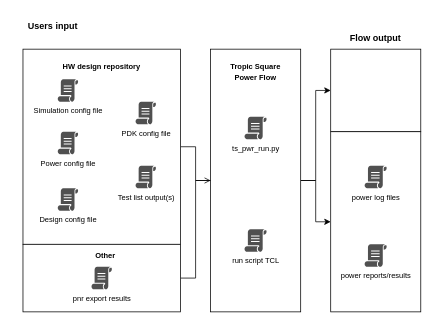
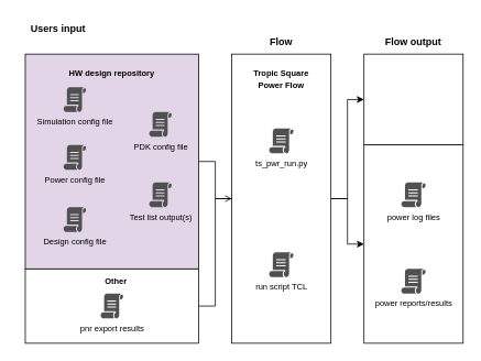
  <mxCell id="0" />
  <mxCell id="1" parent="0" />
  <mxCell id="2" style="edgeStyle=orthogonalEdgeStyle;rounded=0;orthogonalLoop=1;jettySize=auto;html=1;exitX=1;exitY=0.5;exitDx=0;exitDy=0;entryX=0;entryY=0.5;entryDx=0;entryDy=0;" parent="1" source="4" target="8" edge="1"><mxGeometry relative="1" as="geometry" /></mxCell>
  <mxCell id="3" style="edgeStyle=orthogonalEdgeStyle;rounded=0;orthogonalLoop=1;jettySize=auto;html=1;exitX=1;exitY=0.5;exitDx=0;exitDy=0;entryX=0;entryY=0.5;entryDx=0;entryDy=0;" parent="1" source="4" target="9" edge="1"><mxGeometry relative="1" as="geometry" /></mxCell>
  <mxCell id="4" value="&lt;p style=&quot;line-height: 140%&quot;&gt;&lt;b&gt;Tropic Square&lt;br&gt;Power Flow&lt;/b&gt;&lt;br style=&quot;font-size: 10px&quot;&gt;&lt;/p&gt;" style="whiteSpace=wrap;html=1;fontSize=10;verticalAlign=top;" parent="1" vertex="1"><mxGeometry x="280" y="65" width="120" height="350" as="geometry" /></mxCell>
  <mxCell id="5" value="ts_pwr_run.py" style="pointerEvents=1;shadow=0;dashed=0;html=1;strokeColor=none;fillColor=#505050;labelPosition=center;verticalLabelPosition=bottom;verticalAlign=top;outlineConnect=0;align=center;shape=mxgraph.office.concepts.script;fontSize=10;" parent="1" vertex="1"><mxGeometry x="325.172" y="155" width="29.656" height="30" as="geometry" /></mxCell>
  <mxCell id="6" value="run script TCL" style="pointerEvents=1;shadow=0;dashed=0;html=1;strokeColor=none;fillColor=#505050;labelPosition=center;verticalLabelPosition=bottom;verticalAlign=top;outlineConnect=0;align=center;shape=mxgraph.office.concepts.script;fontSize=10;" parent="1" vertex="1"><mxGeometry x="325.172" y="305" width="29.656" height="30" as="geometry" /></mxCell>
  <mxCell id="7" style="edgeStyle=orthogonalEdgeStyle;rounded=0;orthogonalLoop=1;jettySize=auto;html=1;entryX=0;entryY=0.5;entryDx=0;entryDy=0;exitX=1;exitY=0.5;exitDx=0;exitDy=0;endArrow=open;" parent="1" source="12" target="4" edge="1"><mxGeometry relative="1" as="geometry"><mxPoint x="250" y="275" as="sourcePoint" /></mxGeometry></mxCell>
  <mxCell id="8" value="&lt;p style=&quot;line-height: 140%&quot;&gt;&lt;br style=&quot;font-size: 10px&quot;&gt;&lt;/p&gt;" style="whiteSpace=wrap;html=1;fontSize=10;verticalAlign=top;container=0;" parent="1" vertex="1"><mxGeometry x="440" y="65" width="120" height="110" as="geometry" /></mxCell>
  <mxCell id="9" value="&lt;p style=&quot;line-height: 140%&quot;&gt;&lt;br style=&quot;font-size: 10px&quot;&gt;&lt;/p&gt;" style="whiteSpace=wrap;html=1;fontSize=10;verticalAlign=top;container=0;" parent="1" vertex="1"><mxGeometry x="440" y="175" width="120" height="240" as="geometry" /></mxCell>
  <mxCell id="10" value="power log files" style="pointerEvents=1;shadow=0;dashed=0;html=1;strokeColor=none;fillColor=#505050;labelPosition=center;verticalLabelPosition=bottom;verticalAlign=top;outlineConnect=0;align=center;shape=mxgraph.office.concepts.script;fontSize=10;" parent="1" vertex="1"><mxGeometry x="485.172" y="220.25" width="29.656" height="30" as="geometry" /></mxCell>
  <mxCell id="11" value="power reports/results" style="pointerEvents=1;shadow=0;dashed=0;html=1;strokeColor=none;fillColor=#505050;labelPosition=center;verticalLabelPosition=bottom;verticalAlign=top;outlineConnect=0;align=center;shape=mxgraph.office.concepts.script;fontSize=10;" parent="1" vertex="1"><mxGeometry x="485.172" y="325" width="29.656" height="30" as="geometry" /></mxCell>
- <mxCell id="12" value="&lt;p style=&quot;line-height: 140%&quot;&gt;HW design repository&lt;br style=&quot;font-size: 10px&quot;&gt;&lt;/p&gt;" style="whiteSpace=wrap;html=1;fontSize=10;verticalAlign=top;fontStyle=1;container=0;" parent="1" vertex="1"><mxGeometry x="30" y="65" width="210" height="260" as="geometry" /></mxCell>
+ <mxCell id="12" value="&lt;p style=&quot;line-height: 140%&quot;&gt;HW design repository&lt;br style=&quot;font-size: 10px&quot;&gt;&lt;/p&gt;" style="whiteSpace=wrap;html=1;fontSize=10;verticalAlign=top;fontStyle=1;container=0;fillColor=#e1d5e7;" parent="1" vertex="1"><mxGeometry x="30" y="65" width="210" height="260" as="geometry" /></mxCell>
  <mxCell id="13" value="Simulation config file" style="pointerEvents=1;shadow=0;dashed=0;html=1;strokeColor=none;fillColor=#505050;labelPosition=center;verticalLabelPosition=bottom;verticalAlign=top;outlineConnect=0;align=center;shape=mxgraph.office.concepts.script;fontSize=10;container=0;" parent="1" vertex="1"><mxGeometry x="76.312" y="105" width="27.375" height="30" as="geometry" /></mxCell>
  <mxCell id="14" value="Power config file" style="pointerEvents=1;shadow=0;dashed=0;html=1;strokeColor=none;fillColor=#505050;labelPosition=center;verticalLabelPosition=bottom;verticalAlign=top;outlineConnect=0;align=center;shape=mxgraph.office.concepts.script;fontSize=10;container=0;" parent="1" vertex="1"><mxGeometry x="76.312" y="175" width="27.375" height="30" as="geometry" /></mxCell>
  <mxCell id="15" value="Design config file" style="pointerEvents=1;shadow=0;dashed=0;html=1;strokeColor=none;fillColor=#505050;labelPosition=center;verticalLabelPosition=bottom;verticalAlign=top;outlineConnect=0;align=center;shape=mxgraph.office.concepts.script;fontSize=10;container=0;" parent="1" vertex="1"><mxGeometry x="76.312" y="250.25" width="27.375" height="30" as="geometry" /></mxCell>
  <mxCell id="16" value="PDK config file" style="pointerEvents=1;shadow=0;dashed=0;html=1;strokeColor=none;fillColor=#505050;labelPosition=center;verticalLabelPosition=bottom;verticalAlign=top;outlineConnect=0;align=center;shape=mxgraph.office.concepts.script;fontSize=10;container=0;" parent="1" vertex="1"><mxGeometry x="180.002" y="135" width="27.375" height="30" as="geometry" /></mxCell>
  <mxCell id="17" value="Test list output(s)" style="pointerEvents=1;shadow=0;dashed=0;html=1;strokeColor=none;fillColor=#505050;labelPosition=center;verticalLabelPosition=bottom;verticalAlign=top;outlineConnect=0;align=center;shape=mxgraph.office.concepts.script;fontSize=10;container=0;" parent="1" vertex="1"><mxGeometry x="180.002" y="220.25" width="27.375" height="30" as="geometry" /></mxCell>
  <mxCell id="18" style="edgeStyle=orthogonalEdgeStyle;rounded=0;orthogonalLoop=1;jettySize=auto;html=1;exitX=1;exitY=0.5;exitDx=0;exitDy=0;endArrow=none;endFill=0;entryX=0;entryY=0.5;entryDx=0;entryDy=0;" parent="1" source="19" target="4" edge="1"><mxGeometry relative="1" as="geometry"><mxPoint x="260" y="235" as="targetPoint" /></mxGeometry></mxCell>
  <mxCell id="19" value="" style="rounded=0;whiteSpace=wrap;html=1;fontSize=12;" parent="1" vertex="1"><mxGeometry x="30" y="325" width="210" height="90" as="geometry" /></mxCell>
  <mxCell id="20" value="&lt;b style=&quot;font-size: 10px;&quot;&gt;Other&lt;/b&gt;" style="text;html=1;strokeColor=none;fillColor=none;align=center;verticalAlign=middle;whiteSpace=wrap;rounded=0;fontSize=10;" parent="1" vertex="1"><mxGeometry x="110" y="325" width="60" height="30" as="geometry" /></mxCell>
  <mxCell id="21" value="pnr export results" style="pointerEvents=1;shadow=0;dashed=0;html=1;strokeColor=none;fillColor=#505050;labelPosition=center;verticalLabelPosition=bottom;verticalAlign=top;outlineConnect=0;align=center;shape=mxgraph.office.concepts.script;fontSize=10;container=0;" parent="1" vertex="1"><mxGeometry x="121.312" y="355" width="27.375" height="30" as="geometry" /></mxCell>
  <mxCell id="22" value="&lt;b&gt;Users input&lt;/b&gt;" style="text;html=1;strokeColor=none;fillColor=none;align=center;verticalAlign=middle;whiteSpace=wrap;rounded=0;" parent="1" vertex="1"><mxGeometry x="20" y="20" width="100" height="30" as="geometry" /></mxCell>
+ <mxCell id="23" value="&lt;b&gt;Flow&lt;/b&gt;" style="text;html=1;strokeColor=none;fillColor=none;align=center;verticalAlign=middle;whiteSpace=wrap;rounded=0;" parent="1" vertex="1"><mxGeometry x="290" y="35" width="100" height="30" as="geometry" /></mxCell>
  <mxCell id="24" value="&lt;b&gt;Flow output&lt;/b&gt;" style="text;html=1;strokeColor=none;fillColor=none;align=center;verticalAlign=middle;whiteSpace=wrap;rounded=0;" parent="1" vertex="1"><mxGeometry x="450" y="35" width="100" height="30" as="geometry" /></mxCell>
